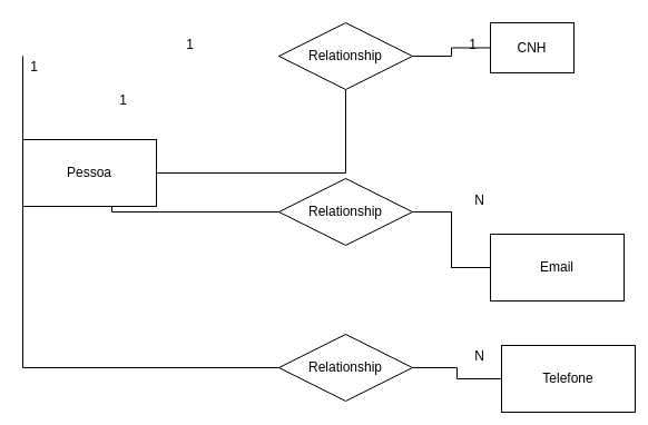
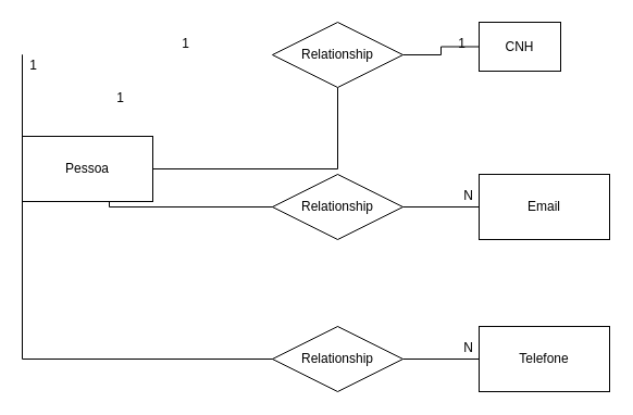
  <mxCell id="0" />
  <mxCell id="1" parent="0" />
  <mxCell id="2" value="" style="edgeStyle=orthogonalEdgeStyle;rounded=0;orthogonalLoop=1;jettySize=auto;html=1;endArrow=none;endFill=0;" parent="1" source="5" target="8" edge="1"><mxGeometry relative="1" as="geometry" /></mxCell>
  <mxCell id="3" style="edgeStyle=orthogonalEdgeStyle;rounded=0;orthogonalLoop=1;jettySize=auto;html=1;entryX=0.5;entryY=0;entryDx=0;entryDy=0;endArrow=none;endFill=0;" parent="1" source="5" target="14" edge="1"><mxGeometry relative="1" as="geometry"><Array as="points"><mxPoint x="100" y="190" /><mxPoint x="310" y="190" /></Array></mxGeometry></mxCell>
  <mxCell id="4" style="edgeStyle=orthogonalEdgeStyle;rounded=0;orthogonalLoop=1;jettySize=auto;html=1;entryX=0.5;entryY=0;entryDx=0;entryDy=0;endArrow=none;endFill=0;" parent="1" source="5" target="17" edge="1"><mxGeometry relative="1" as="geometry"><Array as="points"><mxPoint x="20" y="50" /><mxPoint x="20" y="330" /><mxPoint x="310" y="330" /></Array></mxGeometry></mxCell>
  <mxCell id="5" value="Pessoa" style="rounded=0;whiteSpace=wrap;html=1;" parent="1" vertex="1"><mxGeometry x="20" y="125" width="120" height="60" as="geometry" /></mxCell>
  <mxCell id="6" value="CNH" style="rounded=0;whiteSpace=wrap;html=1;" parent="1" vertex="1"><mxGeometry x="440" y="20" width="75" height="45" as="geometry" /></mxCell>
  <mxCell id="7" value="" style="edgeStyle=orthogonalEdgeStyle;rounded=0;orthogonalLoop=1;jettySize=auto;html=1;endArrow=none;endFill=0;" parent="1" source="8" target="6" edge="1"><mxGeometry relative="1" as="geometry" /></mxCell>
  <mxCell id="8" value="Relationship" style="shape=rhombus;perimeter=rhombusPerimeter;whiteSpace=wrap;html=1;align=center;" parent="1" vertex="1"><mxGeometry x="250" y="20" width="120" height="60" as="geometry" /></mxCell>
  <mxCell id="9" value="1" style="text;html=1;align=center;verticalAlign=middle;resizable=0;points=[];autosize=1;strokeColor=none;fillColor=none;" parent="1" vertex="1"><mxGeometry x="160" y="30" width="20" height="20" as="geometry" /></mxCell>
  <mxCell id="10" value="1" style="text;html=1;align=center;verticalAlign=middle;resizable=0;points=[];autosize=1;strokeColor=none;fillColor=none;" parent="1" vertex="1"><mxGeometry x="414" y="30" width="20" height="20" as="geometry" /></mxCell>
  <mxCell id="11" value="" style="edgeStyle=orthogonalEdgeStyle;rounded=0;orthogonalLoop=1;jettySize=auto;html=1;endArrow=none;endFill=0;" parent="1" source="12" target="14" edge="1"><mxGeometry relative="1" as="geometry" /></mxCell>
- <mxCell id="12" value="Email" style="rounded=0;whiteSpace=wrap;html=1;" parent="1" vertex="1"><mxGeometry x="440" y="210" width="120" height="60" as="geometry" /></mxCell>
+ <mxCell id="12" value="Email" style="rounded=0;whiteSpace=wrap;html=1;" parent="1" vertex="1"><mxGeometry x="440" y="160" width="120" height="60" as="geometry" /></mxCell>
  <mxCell id="13" value="" style="edgeStyle=orthogonalEdgeStyle;rounded=0;orthogonalLoop=1;jettySize=auto;html=1;endArrow=none;endFill=0;" parent="1" source="14" target="12" edge="1"><mxGeometry relative="1" as="geometry" /></mxCell>
  <mxCell id="14" value="Relationship" style="shape=rhombus;perimeter=rhombusPerimeter;whiteSpace=wrap;html=1;align=center;" parent="1" vertex="1"><mxGeometry x="250" y="160" width="120" height="60" as="geometry" /></mxCell>
- <mxCell id="15" value="Telefone" style="rounded=0;whiteSpace=wrap;html=1;" parent="1" vertex="1"><mxGeometry x="450" y="310" width="120" height="60" as="geometry" /></mxCell>
+ <mxCell id="15" value="Telefone" style="rounded=0;whiteSpace=wrap;html=1;" parent="1" vertex="1"><mxGeometry x="440" y="300" width="120" height="60" as="geometry" /></mxCell>
  <mxCell id="16" value="" style="edgeStyle=orthogonalEdgeStyle;rounded=0;orthogonalLoop=1;jettySize=auto;html=1;endArrow=none;endFill=0;" parent="1" source="17" target="15" edge="1"><mxGeometry relative="1" as="geometry" /></mxCell>
  <mxCell id="17" value="Relationship" style="shape=rhombus;perimeter=rhombusPerimeter;whiteSpace=wrap;html=1;align=center;" parent="1" vertex="1"><mxGeometry x="250" y="300" width="120" height="60" as="geometry" /></mxCell>
  <mxCell id="18" value="1" style="text;html=1;align=center;verticalAlign=middle;resizable=0;points=[];autosize=1;strokeColor=none;fillColor=none;" parent="1" vertex="1"><mxGeometry x="100" y="80" width="20" height="20" as="geometry" /></mxCell>
  <mxCell id="19" value="1" style="text;html=1;align=center;verticalAlign=middle;resizable=0;points=[];autosize=1;strokeColor=none;fillColor=none;" parent="1" vertex="1"><mxGeometry x="20" y="50" width="20" height="20" as="geometry" /></mxCell>
  <mxCell id="20" value="N" style="text;html=1;align=center;verticalAlign=middle;resizable=0;points=[];autosize=1;strokeColor=none;fillColor=none;" parent="1" vertex="1"><mxGeometry x="420" y="170" width="20" height="20" as="geometry" /></mxCell>
  <mxCell id="21" value="N" style="text;html=1;align=center;verticalAlign=middle;resizable=0;points=[];autosize=1;strokeColor=none;fillColor=none;" parent="1" vertex="1"><mxGeometry x="420" y="310" width="20" height="20" as="geometry" /></mxCell>
